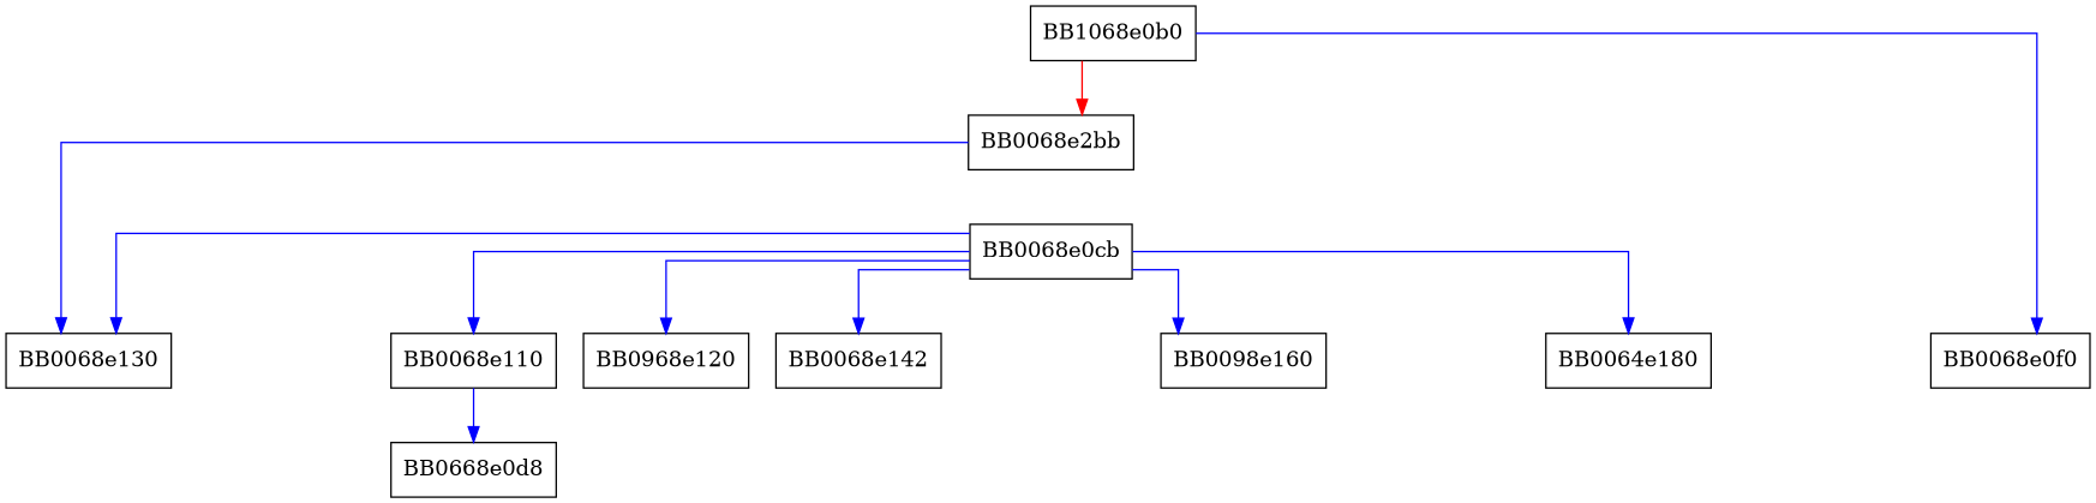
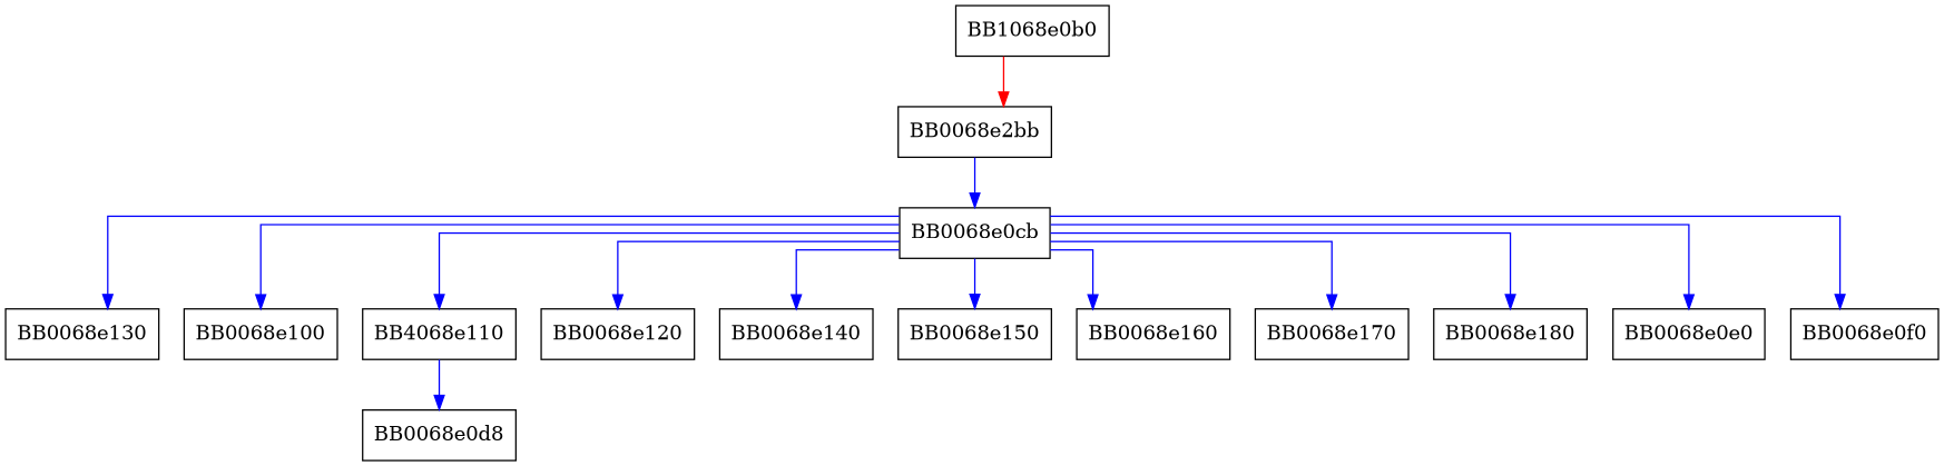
  digraph {
    splines=ortho
    node [shape=box]
    edge [color=blue]
    n1 [label=BB1068e0b0]
    n2 [label=BB0068e2bb]
    BB0068e0cb
-   BB0068e180 [label=BB0064e180]
+   BB0068e180
+   BB0068e0e0
    BB0068e0f0
-   BB0068e110
-   BB0068e120 [label=BB0968e120]
+   BB0068e100
+   BB0068e110 [label=BB4068e110]
+   BB0068e120
    BB0068e130
-   BB0068e140 [label=BB0068e142]
-   BB0068e160 [label=BB0098e160]
-   BB0068e0d8 [label=BB0668e0d8]
+   BB0068e140
+   BB0068e150
+   BB0068e160
+   BB0068e170
+   BB0068e0d8
    n1 -> n2 [color=red]
-   n2 -> BB0068e130
+   n2 -> BB0068e0cb
    BB0068e0cb -> BB0068e180
-   n1 -> BB0068e0f0
+   BB0068e0cb -> BB0068e0e0
+   BB0068e0cb -> BB0068e0f0
+   BB0068e0cb -> BB0068e100
    BB0068e0cb -> BB0068e110
    BB0068e0cb -> BB0068e120
    BB0068e0cb -> BB0068e130
    BB0068e0cb -> BB0068e140
+   BB0068e0cb -> BB0068e150
    BB0068e0cb -> BB0068e160
+   BB0068e0cb -> BB0068e170
    BB0068e110 -> BB0068e0d8
  }
